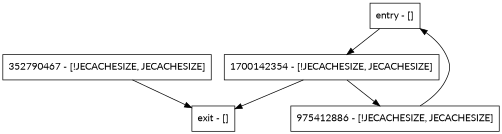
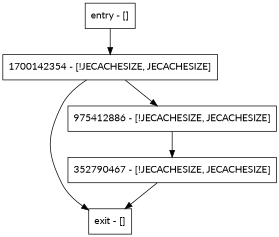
  digraph {
    fontname=Lato
    node [fontname=Lato shape=record]
    edge [fontname=Lato]
    n1 [label="entry - []"]
    n2 [label="1700142354 - [!JECACHESIZE, JECACHESIZE]"]
    n3 [label="exit - []"]
    n4 [label="975412886 - [!JECACHESIZE, JECACHESIZE]"]
    n5 [label="352790467 - [!JECACHESIZE, JECACHESIZE]"]
    n1 -> n2
    n2 -> n3
    n2 -> n4
-   n4 -> n1
+   n4 -> n5
    n5 -> n3
  }
